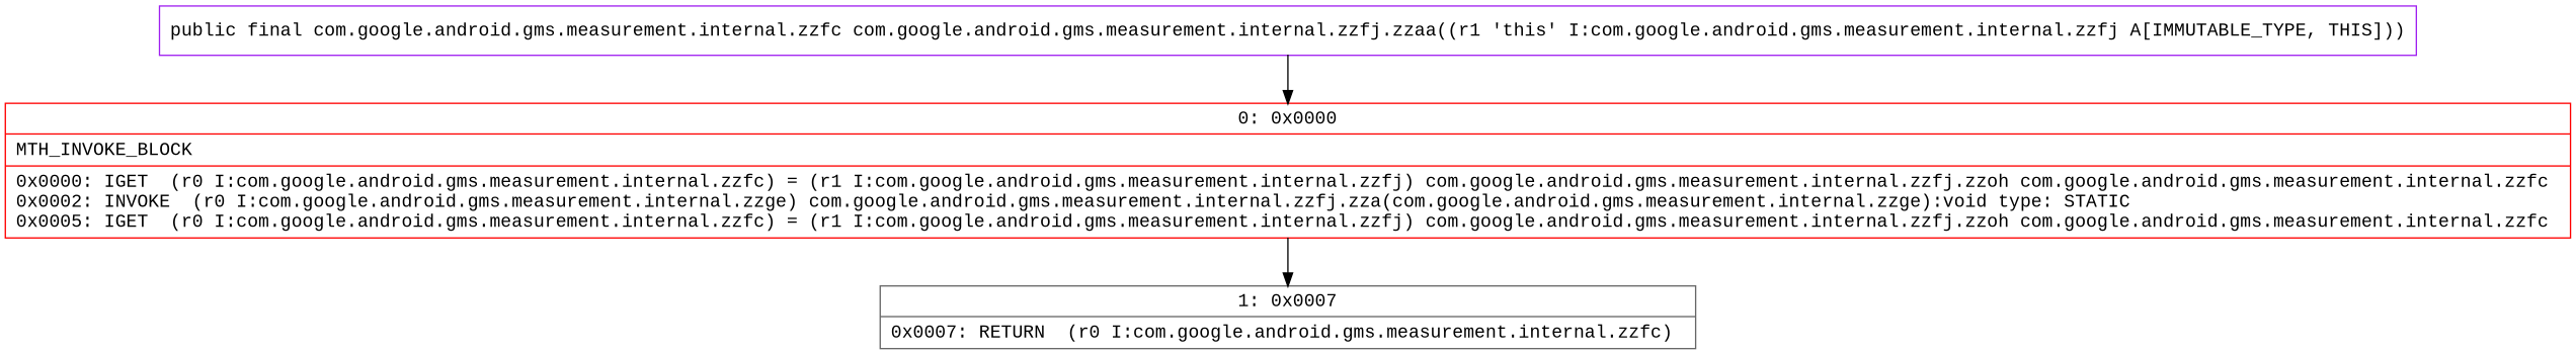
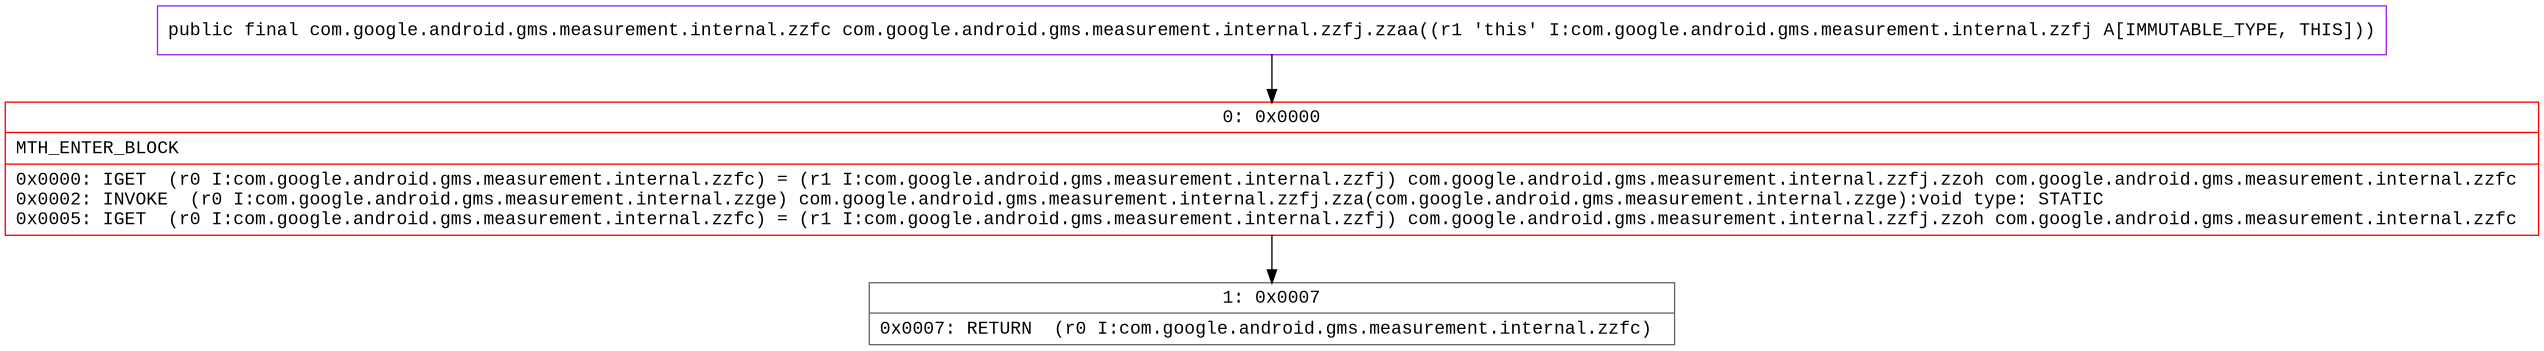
  digraph {
    fontname="Liberation Mono"
    node [shape=record fontname="Liberation Mono"]
    edge [fontname="Liberation Mono"]
-   n1 [label="{0\:\ 0x0000|MTH_INVOKE_BLOCK\l|0x0000: IGET  (r0 I:com.google.android.gms.measurement.internal.zzfc) = (r1 I:com.google.android.gms.measurement.internal.zzfj) com.google.android.gms.measurement.internal.zzfj.zzoh com.google.android.gms.measurement.internal.zzfc \l0x0002: INVOKE  (r0 I:com.google.android.gms.measurement.internal.zzge) com.google.android.gms.measurement.internal.zzfj.zza(com.google.android.gms.measurement.internal.zzge):void type: STATIC \l0x0005: IGET  (r0 I:com.google.android.gms.measurement.internal.zzfc) = (r1 I:com.google.android.gms.measurement.internal.zzfj) com.google.android.gms.measurement.internal.zzfj.zzoh com.google.android.gms.measurement.internal.zzfc \l}" color=red]
+   n1 [label="{0\:\ 0x0000|MTH_ENTER_BLOCK\l|0x0000: IGET  (r0 I:com.google.android.gms.measurement.internal.zzfc) = (r1 I:com.google.android.gms.measurement.internal.zzfj) com.google.android.gms.measurement.internal.zzfj.zzoh com.google.android.gms.measurement.internal.zzfc \l0x0002: INVOKE  (r0 I:com.google.android.gms.measurement.internal.zzge) com.google.android.gms.measurement.internal.zzfj.zza(com.google.android.gms.measurement.internal.zzge):void type: STATIC \l0x0005: IGET  (r0 I:com.google.android.gms.measurement.internal.zzfc) = (r1 I:com.google.android.gms.measurement.internal.zzfj) com.google.android.gms.measurement.internal.zzfj.zzoh com.google.android.gms.measurement.internal.zzfc \l}" color=red]
    n2 [label="{1\:\ 0x0007|0x0007: RETURN  (r0 I:com.google.android.gms.measurement.internal.zzfc) \l}" color=gray40]
    n3 [label="{public final com.google.android.gms.measurement.internal.zzfc com.google.android.gms.measurement.internal.zzfj.zzaa((r1 'this' I:com.google.android.gms.measurement.internal.zzfj A[IMMUTABLE_TYPE, THIS])) }" color=purple]
    n1 -> n2
    n3 -> n1
  }
